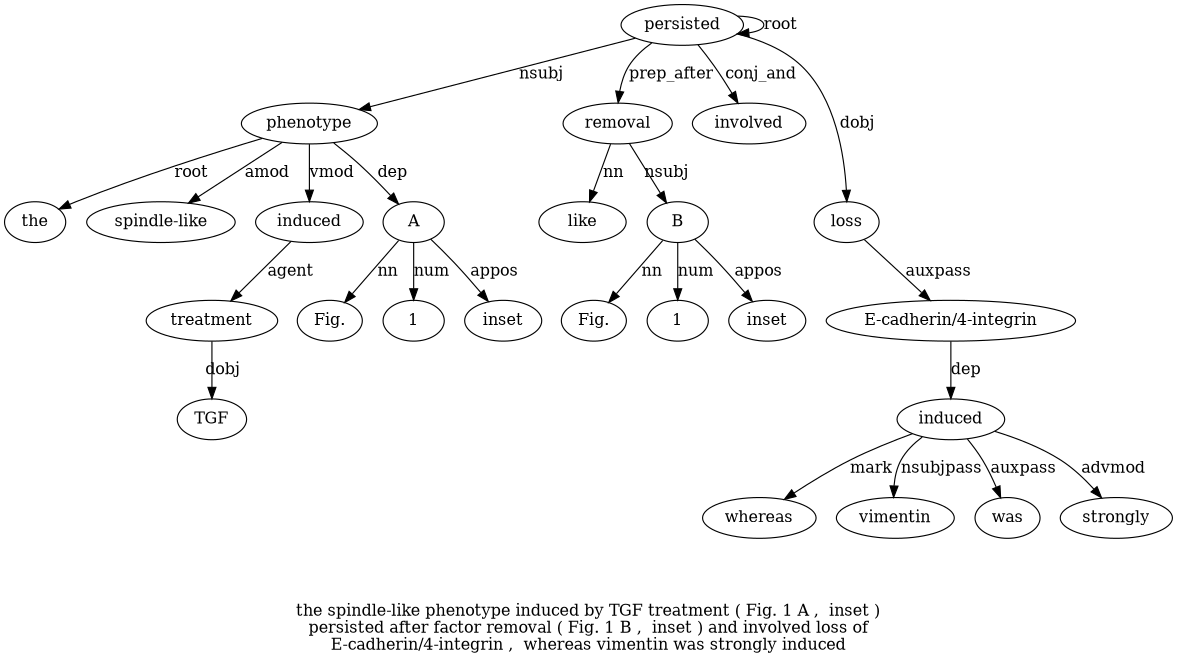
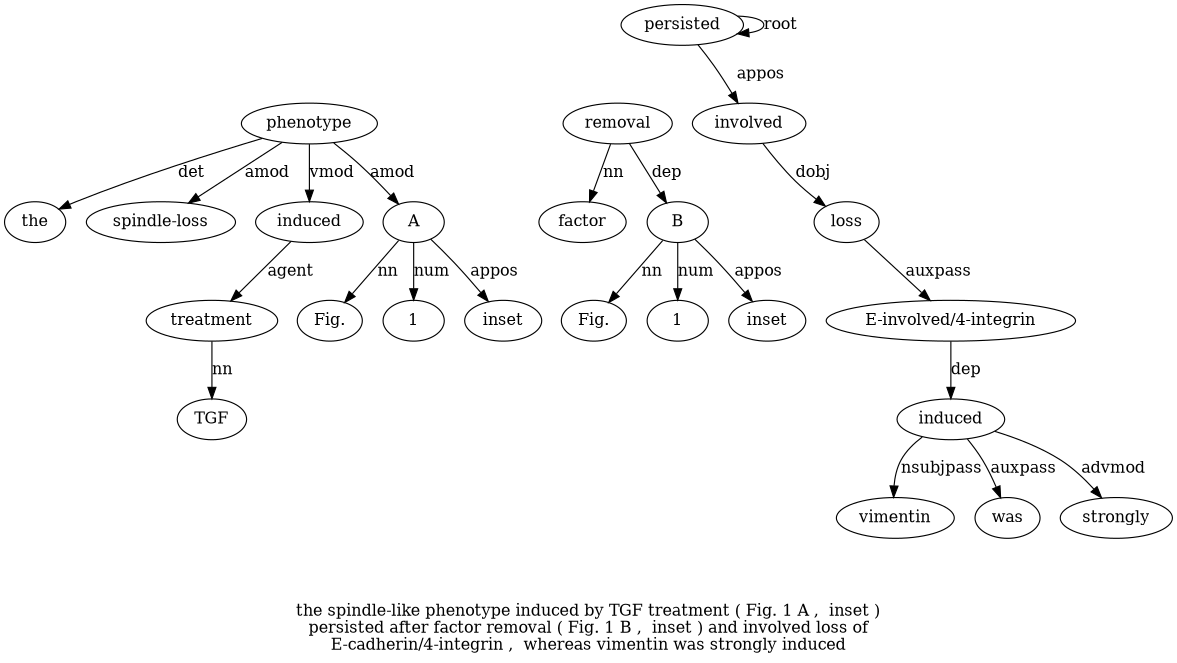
  digraph {
    label="the spindle-like phenotype induced by TGF treatment ( Fig. 1 A ,  inset )\npersisted after factor removal ( Fig. 1 B ,  inset ) and involved loss of\nE-cadherin/4-integrin ,  whereas vimentin was strongly induced"
    node [fillcolor=white style=filled]
    n1 [label=phenotype]
    n2 [label=the]
-   n3 [label="spindle-like"]
+   n3 [label="spindle-loss"]
    n4 [label=induced]
    n5 [label=A]
    n6 [label=treatment]
    n7 [label="Fig."]
    n8 [label=1]
    n9 [label=inset]
    n10 [label=persisted]
    n11 [label=removal]
    n12 [label=involved]
-   n13 [label=like]
+   n13 [label=factor]
    n14 [label=B]
    n15 [label=loss]
    n16 [label=TGF]
    n17 [label="Fig."]
    n18 [label=1]
    n19 [label=inset]
-   n20 [label="E-cadherin/4-integrin"]
+   n20 [label="E-involved/4-integrin"]
    n21 [label=induced]
-   n22 [label=whereas]
    n23 [label=vimentin]
    n24 [label=was]
    n25 [label=strongly]
-   n1 -> n2 [label=root]
+   n1 -> n2 [label=det]
    n1 -> n3 [label=amod]
    n1 -> n4 [label=vmod]
-   n1 -> n5 [label=dep]
+   n1 -> n5 [label=amod]
    n4 -> n6 [label=agent]
    n5 -> n7 [label=nn]
    n5 -> n8 [label=num]
    n5 -> n9 [label=appos]
-   n6 -> n16 [label=dobj]
-   n10 -> n1 [label=nsubj]
+   n6 -> n16 [label=nn]
    n10 -> n10 [label=root]
-   n10 -> n11 [label=prep_after]
-   n10 -> n12 [label=conj_and]
+   n10 -> n12 [label=appos]
    n11 -> n13 [label=nn]
-   n11 -> n14 [label=nsubj]
-   n10 -> n15 [label=dobj]
+   n11 -> n14 [label=dep]
+   n12 -> n15 [label=dobj]
    n14 -> n17 [label=nn]
    n14 -> n18 [label=num]
    n14 -> n19 [label=appos]
    n15 -> n20 [label=auxpass]
    n20 -> n21 [label=dep]
-   n21 -> n22 [label=mark]
    n21 -> n23 [label=nsubjpass]
    n21 -> n24 [label=auxpass]
    n21 -> n25 [label=advmod]
  }
